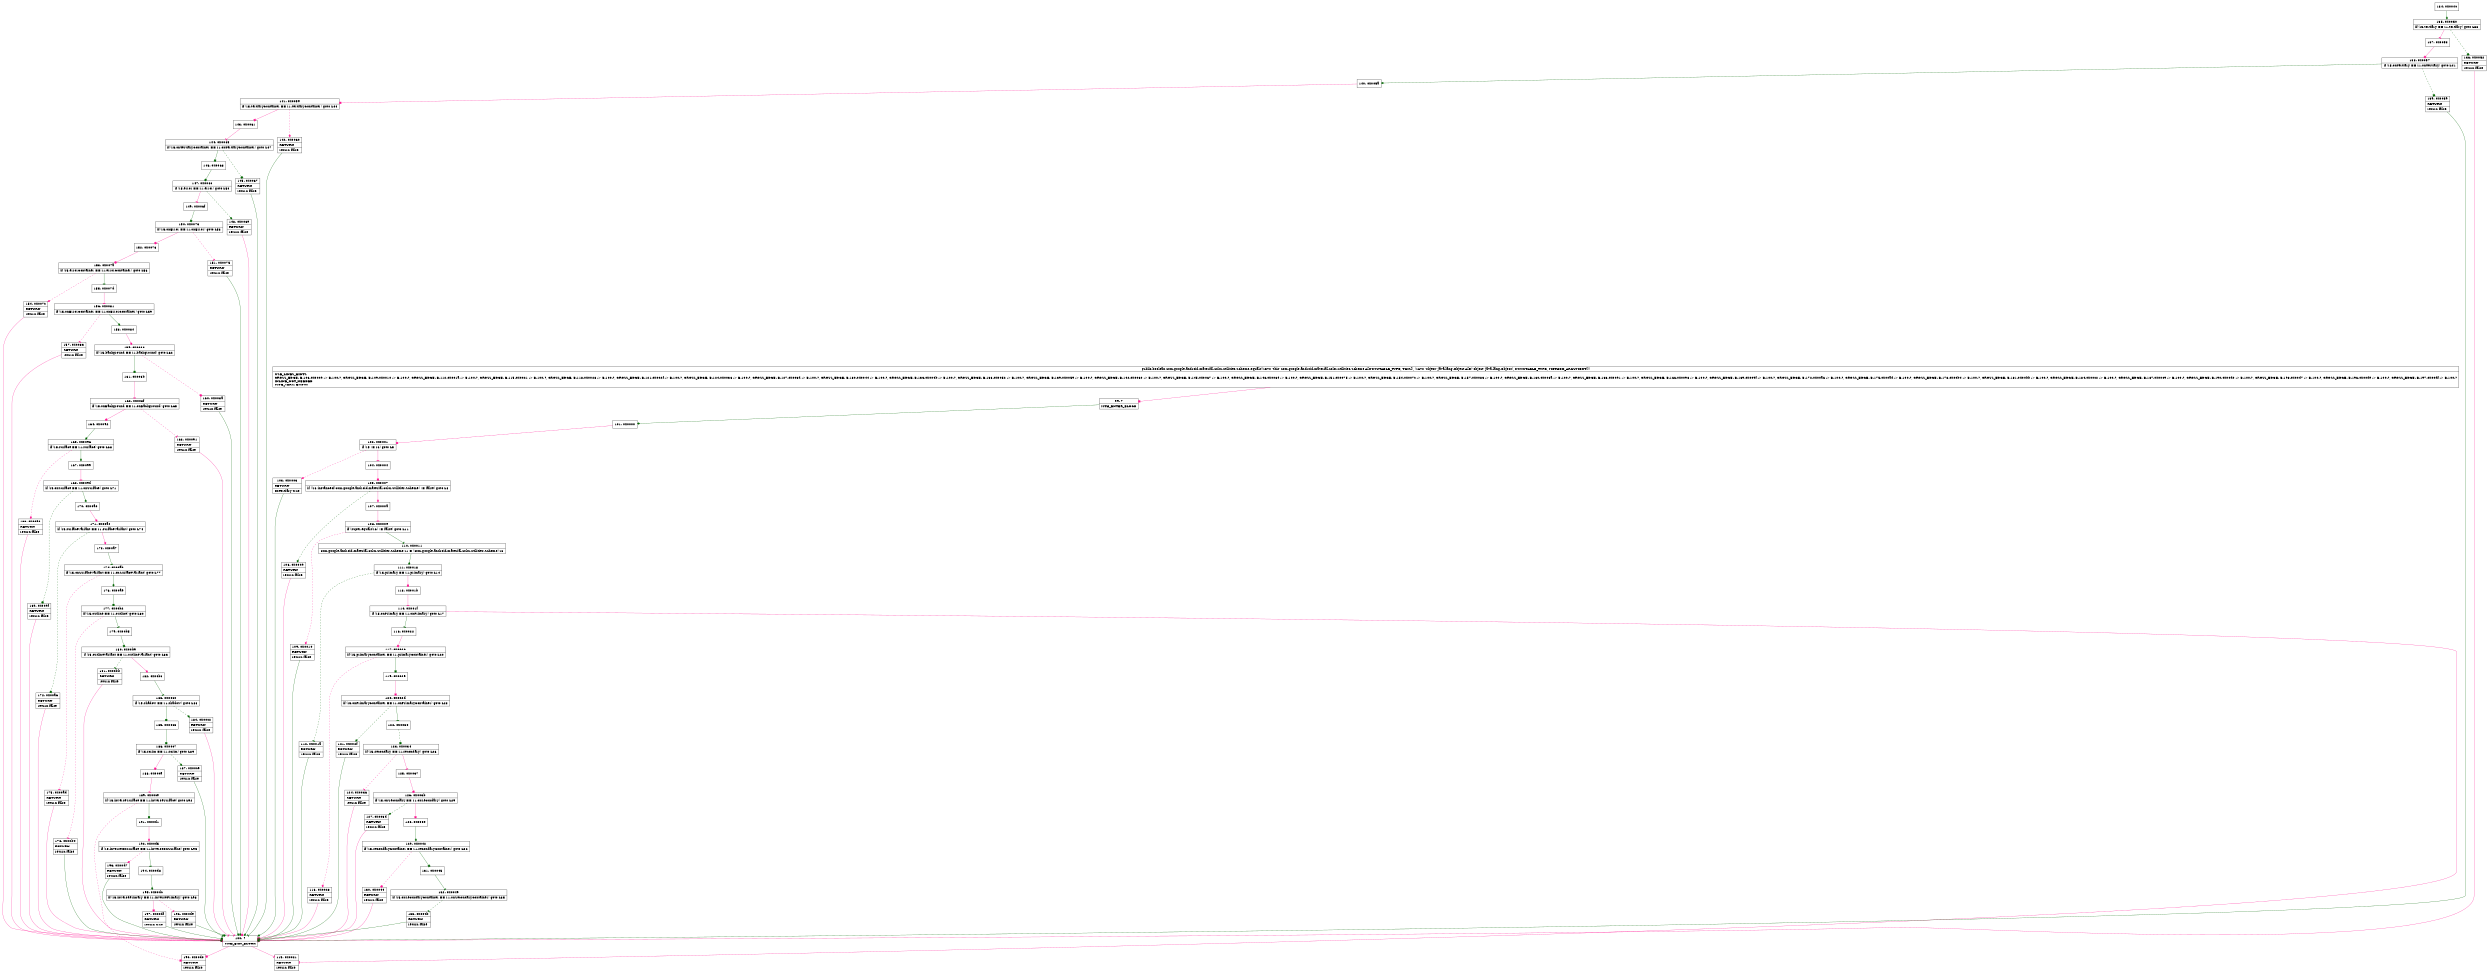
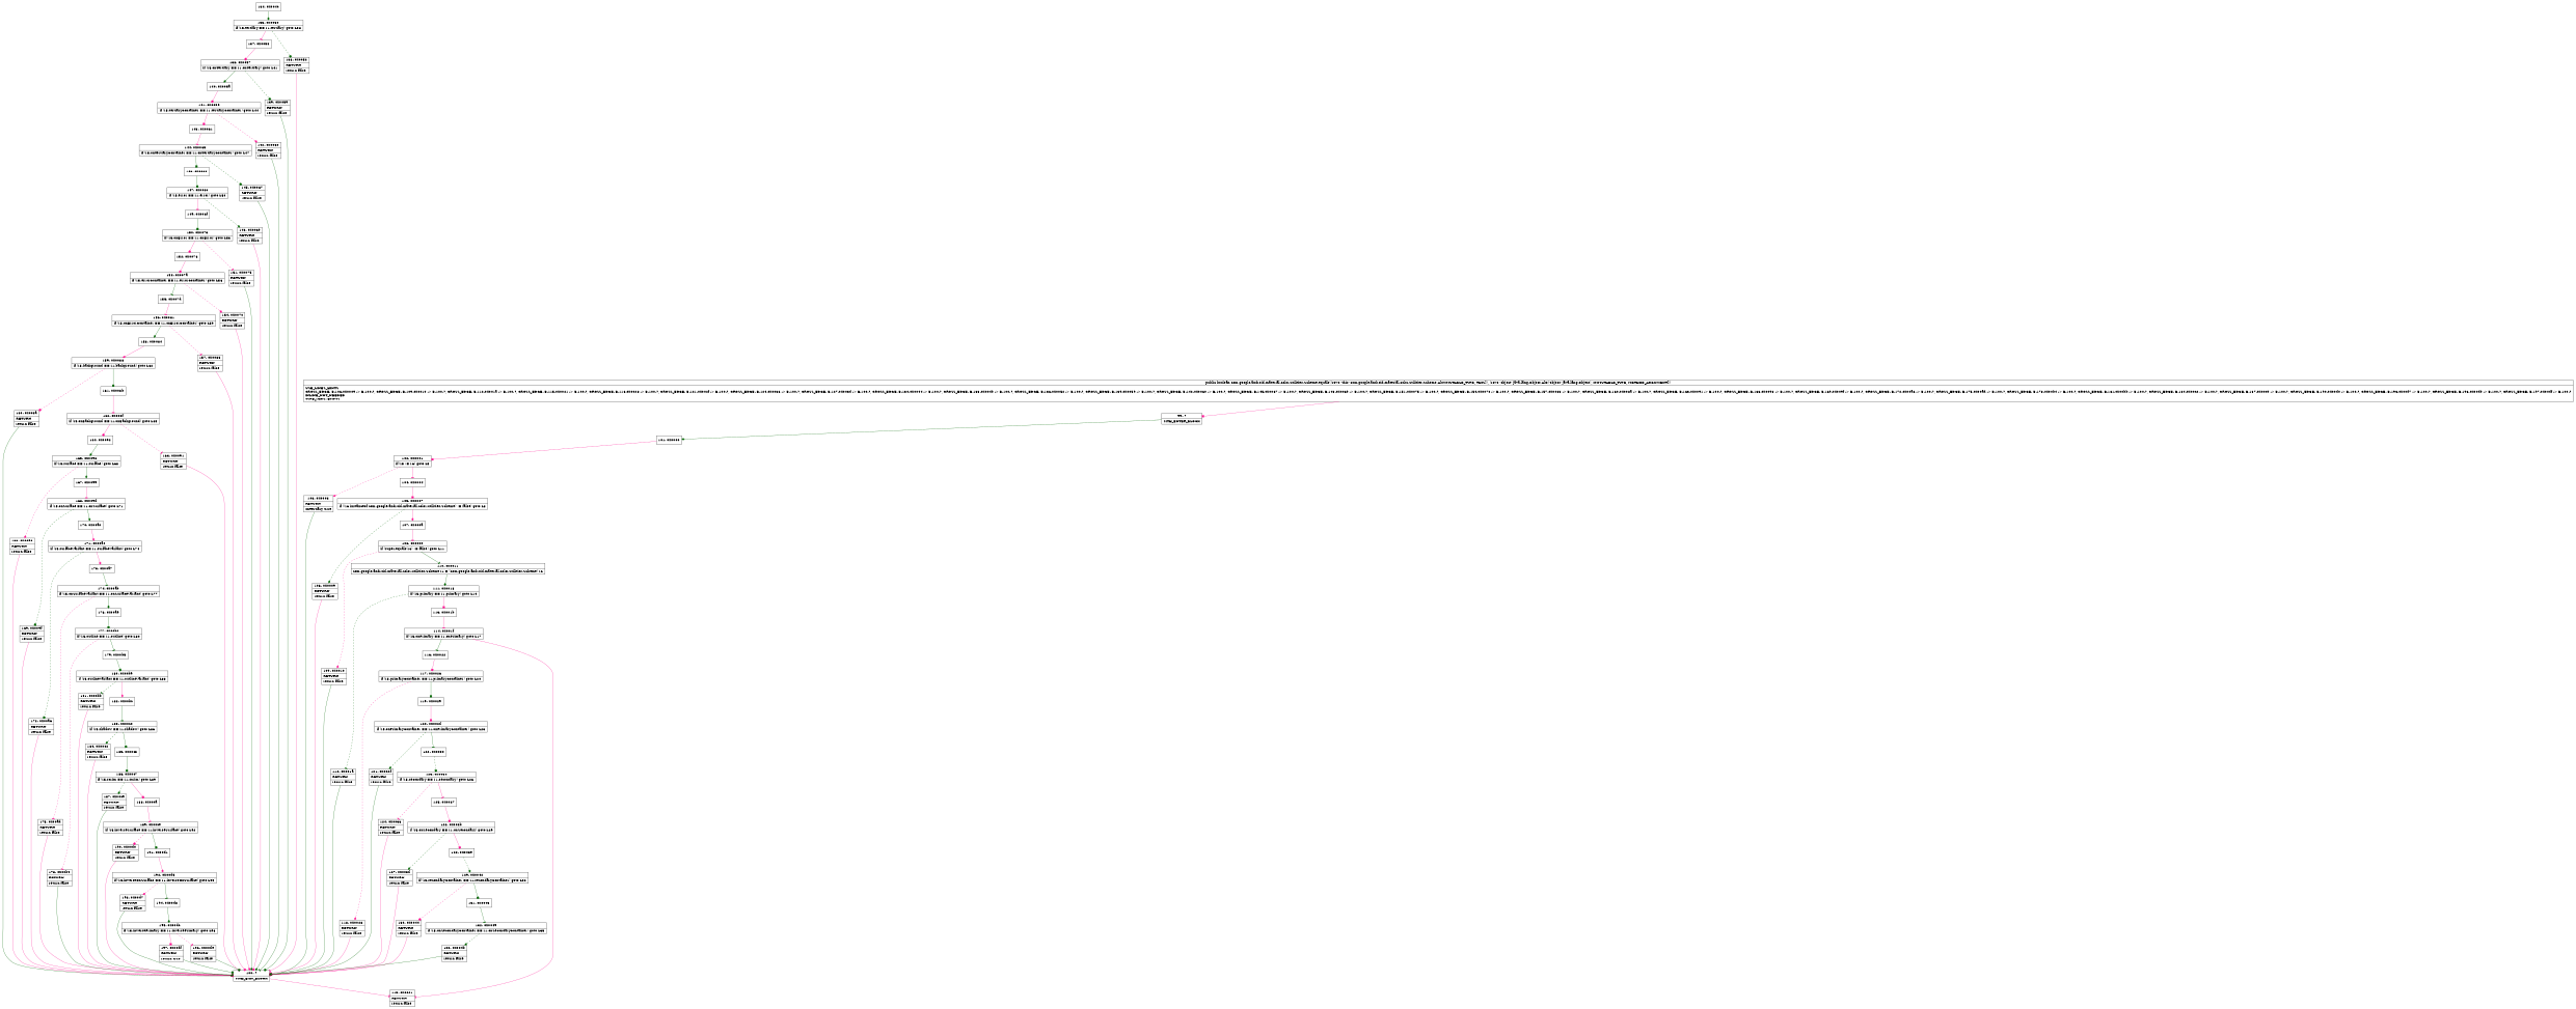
  digraph {
    node [shape=record]
    edge [arrowhead=box color=deeppink]
    n1 [label="{99\:\ ?|MTH_ENTER_BLOCK\l}"]
    n2 [label="{101\:\ 0x0000}"]
    n3 [label="{102\:\ 0x0001|if (r5 != r6) goto L5\l}"]
    n4 [label="{103\:\ 0x0003|RETURN\l|onTertiary true\l}"]
    n5 [label="{104\:\ 0x0004}"]
    n6 [label="{100\:\ ?|MTH_EXIT_BLOCK\l}"]
    n7 [label="{105\:\ 0x0007|if ((r6 instanceof com.google.android.material.color.utilities.Scheme) != false) goto L8\l}"]
    n8 [label="{115\:\ 0x0021|RETURN\l|return false\l}"]
    n9 [label="{106\:\ 0x0009|RETURN\l|return false\l}"]
    n10 [label="{107\:\ 0x000a}"]
    n11 [label="{108\:\ 0x000e|if (super.equals(r6) != false) goto L11\l}"]
    n12 [label="{109\:\ 0x0010|RETURN\l|return false\l}"]
    n13 [label="{110\:\ 0x0011|com.google.android.material.color.utilities.Scheme r1 = (com.google.android.material.color.utilities.Scheme) r6\l}"]
    n14 [label="{111\:\ 0x0018|if (r5.primary == r1.primary) goto L14\l}"]
    n15 [label="{112\:\ 0x001a|RETURN\l|return false\l}"]
    n16 [label="{113\:\ 0x001b}"]
    n17 [label="{114\:\ 0x001f|if (r5.onPrimary == r1.onPrimary) goto L17\l}"]
    n18 [label="{116\:\ 0x0022}"]
    n19 [label="{117\:\ 0x0026|if (r5.primaryContainer == r1.primaryContainer) goto L20\l}"]
    n20 [label="{118\:\ 0x0028|RETURN\l|return false\l}"]
    n21 [label="{119\:\ 0x0029}"]
    n22 [label="{120\:\ 0x002d|if (r5.onPrimaryContainer == r1.onPrimaryContainer) goto L23\l}"]
    n23 [label="{121\:\ 0x002f|RETURN\l|return false\l}"]
    n24 [label="{122\:\ 0x0030}"]
    n25 [label="{123\:\ 0x0034|if (r5.secondary == r1.secondary) goto L26\l}"]
    n26 [label="{124\:\ 0x0036|RETURN\l|return false\l}"]
    n27 [label="{125\:\ 0x0037}"]
    n28 [label="{126\:\ 0x003b|if (r5.onSecondary == r1.onSecondary) goto L29\l}"]
    n29 [label="{127\:\ 0x003d|RETURN\l|return false\l}"]
    n30 [label="{128\:\ 0x003e}"]
    n31 [label="{129\:\ 0x0042|if (r5.secondaryContainer == r1.secondaryContainer) goto L32\l}"]
    n32 [label="{130\:\ 0x0044|RETURN\l|return false\l}"]
    n33 [label="{131\:\ 0x0045}"]
    n34 [label="{132\:\ 0x0049|if (r5.onSecondaryContainer == r1.onSecondaryContainer) goto L35\l}"]
    n35 [label="{133\:\ 0x004b|RETURN\l|return false\l}"]
    n36 [label="{134\:\ 0x004c}"]
    n37 [label="{135\:\ 0x0050|if (r5.tertiary == r1.tertiary) goto L38\l}"]
    n38 [label="{136\:\ 0x0052|RETURN\l|return false\l}"]
    n39 [label="{137\:\ 0x0053}"]
    n40 [label="{138\:\ 0x0057|if (r5.onTertiary == r1.onTertiary) goto L41\l}"]
    n41 [label="{139\:\ 0x0059|RETURN\l|return false\l}"]
    n42 [label="{140\:\ 0x005a}"]
    n43 [label="{141\:\ 0x005e|if (r5.tertiaryContainer == r1.tertiaryContainer) goto L44\l}"]
    n44 [label="{142\:\ 0x0060|RETURN\l|return false\l}"]
    n45 [label="{143\:\ 0x0061}"]
    n46 [label="{144\:\ 0x0065|if (r5.onTertiaryContainer == r1.onTertiaryContainer) goto L47\l}"]
    n47 [label="{145\:\ 0x0067|RETURN\l|return false\l}"]
    n48 [label="{146\:\ 0x0068}"]
    n49 [label="{147\:\ 0x006c|if (r5.error == r1.error) goto L50\l}"]
    n50 [label="{148\:\ 0x006e|RETURN\l|return false\l}"]
    n51 [label="{149\:\ 0x006f}"]
    n52 [label="{150\:\ 0x0073|if (r5.onError == r1.onError) goto L53\l}"]
    n53 [label="{151\:\ 0x0075|RETURN\l|return false\l}"]
    n54 [label="{152\:\ 0x0076}"]
    n55 [label="{153\:\ 0x007a|if (r5.errorContainer == r1.errorContainer) goto L56\l}"]
    n56 [label="{154\:\ 0x007c|RETURN\l|return false\l}"]
    n57 [label="{155\:\ 0x007d}"]
    n58 [label="{156\:\ 0x0081|if (r5.onErrorContainer == r1.onErrorContainer) goto L59\l}"]
    n59 [label="{157\:\ 0x0083|RETURN\l|return false\l}"]
    n60 [label="{158\:\ 0x0084}"]
    n61 [label="{159\:\ 0x0088|if (r5.background == r1.background) goto L62\l}"]
    n62 [label="{160\:\ 0x008a|RETURN\l|return false\l}"]
    n63 [label="{161\:\ 0x008b}"]
    n64 [label="{162\:\ 0x008f|if (r5.onBackground == r1.onBackground) goto L65\l}"]
    n65 [label="{163\:\ 0x0091|RETURN\l|return false\l}"]
    n66 [label="{164\:\ 0x0092}"]
    n67 [label="{165\:\ 0x0096|if (r5.surface == r1.surface) goto L68\l}"]
    n68 [label="{166\:\ 0x0098|RETURN\l|return false\l}"]
    n69 [label="{167\:\ 0x0099}"]
    n70 [label="{168\:\ 0x009d|if (r5.onSurface == r1.onSurface) goto L71\l}"]
    n71 [label="{169\:\ 0x009f|RETURN\l|return false\l}"]
    n72 [label="{170\:\ 0x00a0}"]
    n73 [label="{171\:\ 0x00a4|if (r5.surfaceVariant == r1.surfaceVariant) goto L74\l}"]
    n74 [label="{172\:\ 0x00a6|RETURN\l|return false\l}"]
    n75 [label="{173\:\ 0x00a7}"]
    n76 [label="{174\:\ 0x00ab|if (r5.onSurfaceVariant == r1.onSurfaceVariant) goto L77\l}"]
    n77 [label="{175\:\ 0x00ad|RETURN\l|return false\l}"]
    n78 [label="{176\:\ 0x00ae}"]
    n79 [label="{177\:\ 0x00b2|if (r5.outline == r1.outline) goto L80\l}"]
    n80 [label="{178\:\ 0x00b4|RETURN\l|return false\l}"]
    n81 [label="{179\:\ 0x00b5}"]
    n82 [label="{180\:\ 0x00b9|if (r5.outlineVariant == r1.outlineVariant) goto L83\l}"]
    n83 [label="{181\:\ 0x00bb|RETURN\l|return false\l}"]
    n84 [label="{182\:\ 0x00bc}"]
    n85 [label="{183\:\ 0x00c0|if (r5.shadow == r1.shadow) goto L86\l}"]
    n86 [label="{184\:\ 0x00c2|RETURN\l|return false\l}"]
    n87 [label="{185\:\ 0x00c3}"]
    n88 [label="{186\:\ 0x00c7|if (r5.scrim == r1.scrim) goto L89\l}"]
    n89 [label="{187\:\ 0x00c9|RETURN\l|return false\l}"]
    n90 [label="{188\:\ 0x00ca}"]
    n91 [label="{189\:\ 0x00ce|if (r5.inverseSurface == r1.inverseSurface) goto L92\l}"]
    n92 [label="{190\:\ 0x00d0|RETURN\l|return false\l}"]
    n93 [label="{191\:\ 0x00d1}"]
    n94 [label="{192\:\ 0x00d5|if (r5.inverseOnSurface == r1.inverseOnSurface) goto L95\l}"]
    n95 [label="{193\:\ 0x00d7|RETURN\l|return false\l}"]
    n96 [label="{194\:\ 0x00d8}"]
    n97 [label="{195\:\ 0x00dc|if (r5.inversePrimary == r1.inversePrimary) goto L98\l}"]
    n98 [label="{196\:\ 0x00de|RETURN\l|return false\l}"]
    n99 [label="{197\:\ 0x00df|RETURN\l|return true\l}"]
    n100 [label="{public boolean com.google.android.material.color.utilities.Scheme.equals((r5v0 'this' com.google.android.material.color.utilities.Scheme A[IMMUTABLE_TYPE, THIS]), (r6v0 'object' java.lang.Object A[D('object' java.lang.Object), IMMUTABLE_TYPE, METHOD_ARGUMENT]))  | USE_LINES_HINTS\lCROSS_EDGE: B:106:0x0009 \-\> B:100:?, CROSS_EDGE: B:109:0x0010 \-\> B:100:?, CROSS_EDGE: B:112:0x001a \-\> B:100:?, CROSS_EDGE: B:115:0x0021 \-\> B:100:?, CROSS_EDGE: B:118:0x0028 \-\> B:100:?, CROSS_EDGE: B:121:0x002f \-\> B:100:?, CROSS_EDGE: B:124:0x0036 \-\> B:100:?, CROSS_EDGE: B:127:0x003d \-\> B:100:?, CROSS_EDGE: B:130:0x0044 \-\> B:100:?, CROSS_EDGE: B:133:0x004b \-\> B:100:?, CROSS_EDGE: B:136:0x0052 \-\> B:100:?, CROSS_EDGE: B:139:0x0059 \-\> B:100:?, CROSS_EDGE: B:142:0x0060 \-\> B:100:?, CROSS_EDGE: B:145:0x0067 \-\> B:100:?, CROSS_EDGE: B:148:0x006e \-\> B:100:?, CROSS_EDGE: B:151:0x0075 \-\> B:100:?, CROSS_EDGE: B:154:0x007c \-\> B:100:?, CROSS_EDGE: B:157:0x0083 \-\> B:100:?, CROSS_EDGE: B:160:0x008a \-\> B:100:?, CROSS_EDGE: B:163:0x0091 \-\> B:100:?, CROSS_EDGE: B:166:0x0098 \-\> B:100:?, CROSS_EDGE: B:169:0x009f \-\> B:100:?, CROSS_EDGE: B:172:0x00a6 \-\> B:100:?, CROSS_EDGE: B:175:0x00ad \-\> B:100:?, CROSS_EDGE: B:178:0x00b4 \-\> B:100:?, CROSS_EDGE: B:181:0x00bb \-\> B:100:?, CROSS_EDGE: B:184:0x00c2 \-\> B:100:?, CROSS_EDGE: B:187:0x00c9 \-\> B:100:?, CROSS_EDGE: B:190:0x00d0 \-\> B:100:?, CROSS_EDGE: B:193:0x00d7 \-\> B:100:?, CROSS_EDGE: B:196:0x00de \-\> B:100:?, CROSS_EDGE: B:197:0x00df \-\> B:100:?\lINLINE_NOT_NEEDED\lTYPE_VARS: EMPTY\l}"]
    n1 -> n2 [arrowhead=diamond color=darkgreen]
    n2 -> n3
    n3 -> n4 [arrowhead=diamond style=dashed]
    n3 -> n5 [arrowhead=tee]
    n4 -> n6 [arrowhead=diamond color=darkgreen]
    n5 -> n7
    n6 -> n8 [arrowhead=tee]
    n7 -> n9 [arrowhead=diamond color=darkgreen style=dashed]
    n7 -> n10 [arrowhead=diamond]
    n9 -> n6
    n10 -> n11 [arrowhead=tee]
    n11 -> n12 [arrowhead=diamond style=dashed]
    n11 -> n13 [arrowhead=tee color=darkgreen]
    n12 -> n6 [arrowhead=diamond color=darkgreen]
    n13 -> n14 [arrowhead=diamond color=darkgreen]
    n14 -> n15 [arrowhead=tee color=darkgreen style=dashed]
    n14 -> n16
    n15 -> n6 [arrowhead=diamond color=darkgreen]
    n16 -> n17 [arrowhead=tee]
    n17 -> n8 [arrowhead=tee style=solid]
    n17 -> n18 [arrowhead=tee color=darkgreen]
    n18 -> n19
    n19 -> n20 [arrowhead=diamond style=dashed]
    n19 -> n21 [color=darkgreen]
    n20 -> n6
    n21 -> n22
    n22 -> n23 [arrowhead=diamond color=darkgreen style=dashed]
    n22 -> n24 [arrowhead=tee color=darkgreen]
    n23 -> n6 [arrowhead=diamond color=darkgreen]
    n24 -> n25 [color=darkgreen style=dashed]
    n25 -> n26 [arrowhead=tee style=dashed]
    n25 -> n27 [arrowhead=tee]
    n26 -> n6 [arrowhead=tee]
    n27 -> n28
    n28 -> n29 [arrowhead=diamond color=darkgreen style=dashed]
    n28 -> n30
    n29 -> n6 [arrowhead=tee]
-   n30 -> n31 [arrowhead=diamond color=darkgreen]
+   n30 -> n31 [arrowhead=diamond color=darkgreen style=dashed]
    n31 -> n32 [style=dashed]
    n31 -> n33 [color=darkgreen]
    n32 -> n6 [arrowhead=diamond]
    n33 -> n34 [arrowhead=tee color=darkgreen]
-   n34 -> n35 [arrowhead=tee color=darkgreen style=dashed]
+   n34 -> n35 [arrowhead=diamond color=darkgreen style=dashed]
    n35 -> n6 [color=darkgreen]
    n36 -> n37 [arrowhead=diamond color=darkgreen]
    n37 -> n38 [color=darkgreen style=dashed]
    n37 -> n39 [arrowhead=tee]
    n38 -> n6 [arrowhead=tee]
    n39 -> n40
    n40 -> n41 [color=darkgreen style=dashed]
    n40 -> n42 [arrowhead=diamond color=darkgreen]
    n41 -> n6 [color=darkgreen]
    n42 -> n43
    n43 -> n44 [arrowhead=diamond style=dashed]
    n43 -> n45
    n44 -> n6 [arrowhead=tee color=darkgreen]
    n45 -> n46 [arrowhead=tee]
    n46 -> n47 [color=darkgreen style=dashed]
    n46 -> n48 [color=darkgreen]
    n47 -> n6 [arrowhead=diamond color=darkgreen]
    n48 -> n49 [color=darkgreen]
    n49 -> n50 [arrowhead=diamond color=darkgreen style=dashed]
    n49 -> n51 [arrowhead=tee]
    n50 -> n6
    n51 -> n52 [color=darkgreen]
    n52 -> n53 [arrowhead=tee style=dashed]
    n52 -> n54
    n53 -> n6 [arrowhead=diamond color=darkgreen]
    n54 -> n55
    n55 -> n56 [arrowhead=diamond style=dashed]
    n55 -> n57 [arrowhead=tee color=darkgreen]
    n56 -> n6 [arrowhead=diamond]
    n57 -> n58 [arrowhead=tee]
    n58 -> n59 [arrowhead=tee style=dashed]
    n58 -> n60 [arrowhead=diamond color=darkgreen]
    n59 -> n6
    n60 -> n61 [arrowhead=diamond]
    n61 -> n62 [style=dashed]
    n61 -> n63 [color=darkgreen]
    n62 -> n6 [arrowhead=diamond color=darkgreen]
    n63 -> n64 [arrowhead=tee]
    n64 -> n65 [arrowhead=tee style=dashed]
    n64 -> n66
    n65 -> n6 [arrowhead=tee]
    n66 -> n67 [arrowhead=diamond color=darkgreen]
    n67 -> n68 [arrowhead=diamond style=dashed]
    n67 -> n69 [arrowhead=diamond color=darkgreen]
    n68 -> n6 [arrowhead=tee]
    n69 -> n70 [arrowhead=tee]
    n70 -> n71 [color=darkgreen style=dashed]
    n70 -> n72 [arrowhead=diamond color=darkgreen]
    n71 -> n6 [arrowhead=diamond]
    n72 -> n73 [arrowhead=diamond]
    n73 -> n74 [color=darkgreen style=dashed]
    n73 -> n75 [arrowhead=diamond]
    n74 -> n6 [arrowhead=tee]
    n75 -> n76 [arrowhead=tee color=darkgreen]
    n76 -> n77 [arrowhead=tee style=dashed]
    n76 -> n78 [arrowhead=diamond color=darkgreen]
    n77 -> n6 [arrowhead=tee]
    n78 -> n79 [color=darkgreen]
    n79 -> n80 [arrowhead=tee style=dashed]
    n79 -> n81 [arrowhead=tee color=darkgreen]
    n80 -> n6 [arrowhead=diamond color=darkgreen]
    n81 -> n82 [color=darkgreen]
    n82 -> n83 [arrowhead=tee color=darkgreen style=dashed]
    n82 -> n84 [arrowhead=diamond]
    n83 -> n6
    n84 -> n85 [arrowhead=tee color=darkgreen]
    n85 -> n86 [arrowhead=diamond color=darkgreen style=dashed]
    n85 -> n87 [color=darkgreen]
    n86 -> n6 [arrowhead=tee]
    n87 -> n88 [color=darkgreen]
    n88 -> n89 [arrowhead=diamond color=darkgreen style=dashed]
    n88 -> n90
    n89 -> n6 [arrowhead=tee color=darkgreen]
    n90 -> n91 [arrowhead=tee]
    n91 -> n92 [style=dashed]
    n91 -> n93 [color=darkgreen]
-   n6 -> n92
+   n92 -> n6
    n93 -> n94 [arrowhead=diamond]
    n94 -> n95 [arrowhead=diamond style=dashed]
    n94 -> n96 [arrowhead=tee color=darkgreen]
    n95 -> n6 [arrowhead=diamond color=darkgreen]
    n96 -> n97 [arrowhead=diamond color=darkgreen]
    n97 -> n98 [arrowhead=tee style=dashed]
    n97 -> n99
    n98 -> n6 [color=darkgreen]
    n99 -> n6 [color=darkgreen]
    n100 -> n1
  }
